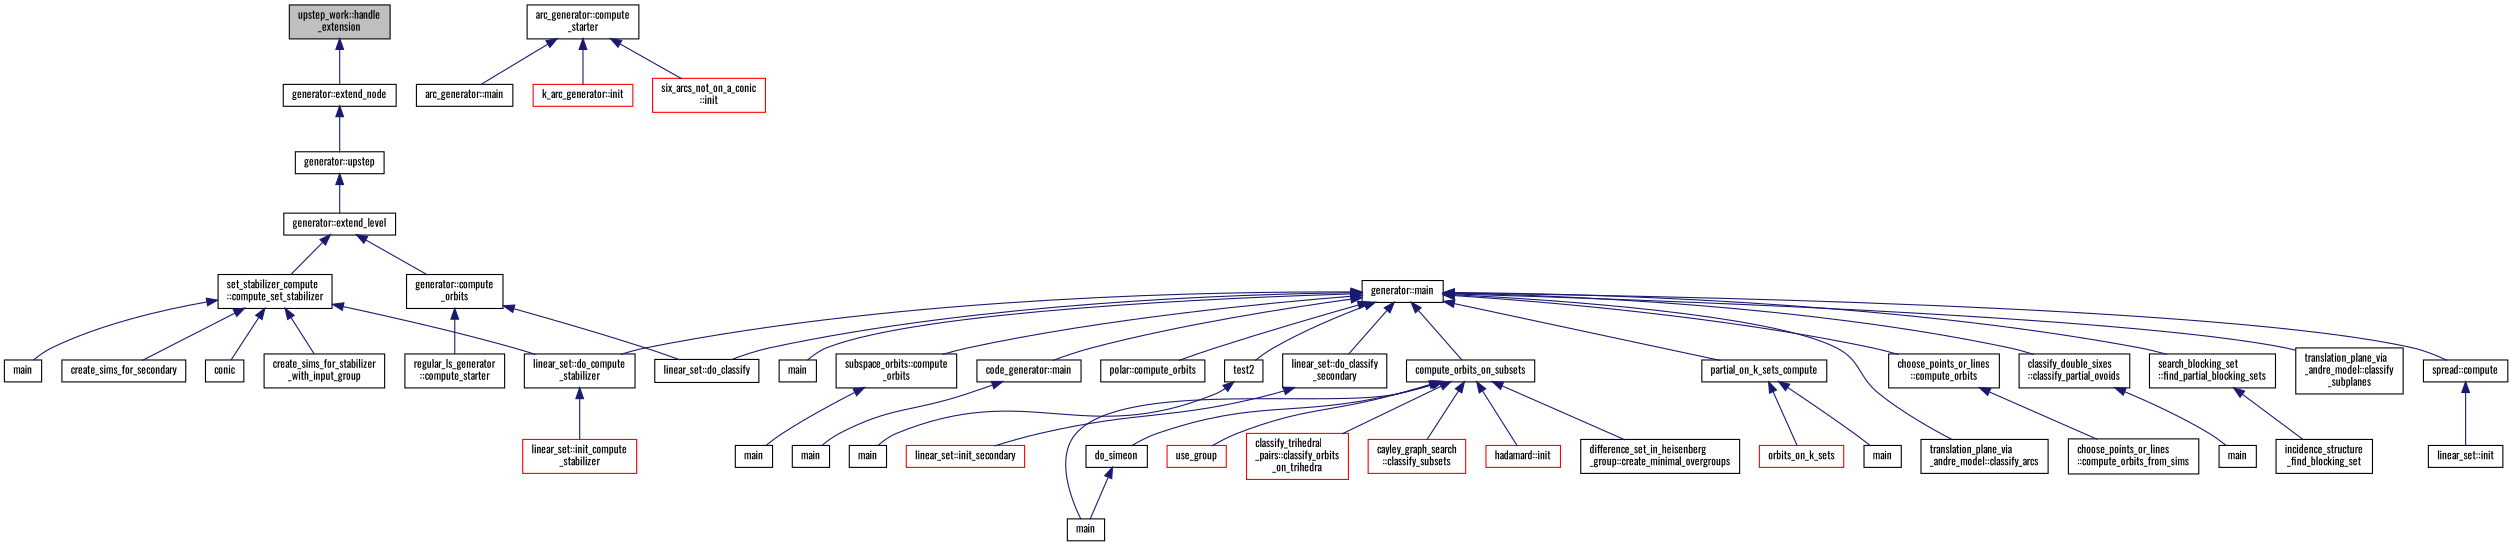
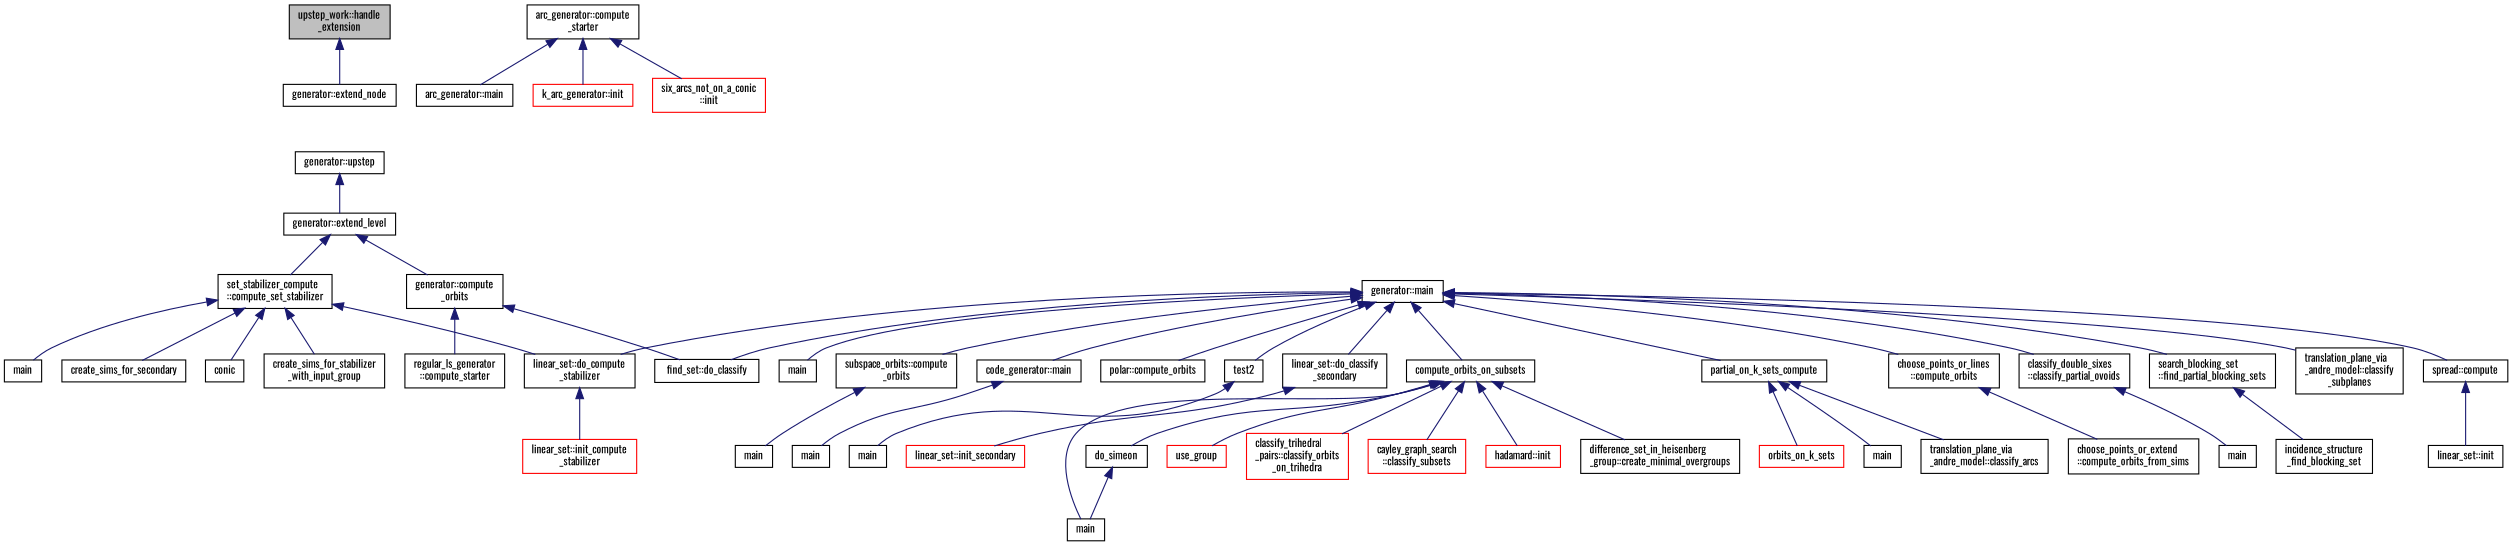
  digraph {
    fontname=Oswald
    rankdir=TB
    node [color=black fillcolor=white fontname=Oswald fontsize=10 shape=record style=filled]
    edge [color=midnightblue dir=back fontname=Oswald fontsize=10 labelfontname=Helvetica labelfontsize=10 style=solid]
    n1 [fillcolor=grey75 fontcolor=black height=0.2 label="upstep_work::handle\l_extension" width=0.4]
    n2 [height=0.2 label="generator::extend_node" width=0.4]
    n3 [height=0.2 label="generator::upstep" width=0.4]
    n4 [height=0.2 label="generator::extend_level" width=0.4]
    n5 [height=0.2 label="set_stabilizer_compute\l::compute_set_stabilizer" width=0.4]
    n6 [height=0.2 label="generator::compute\l_orbits" width=0.4]
    n7 [height=0.2 label=main width=0.4]
    n8 [height=0.2 label=conic width=0.4]
    n9 [height=0.2 label="linear_set::do_compute\l_stabilizer" width=0.4]
    n10 [height=0.2 label=create_sims_for_secondary width=0.4]
    n11 [height=0.2 label="create_sims_for_stabilizer\l_with_input_group" width=0.4]
    n12 [height=0.2 label="regular_ls_generator\l::compute_starter" width=0.4]
-   n13 [height=0.2 label="linear_set::do_classify" width=0.4]
+   n13 [height=0.2 label="find_set::do_classify" width=0.4]
    n14 [height=0.2 label="generator::main" width=0.4]
    n15 [height=0.2 label=main width=0.4]
    n16 [height=0.2 label="code_generator::main" width=0.4]
    n17 [height=0.2 label=test2 width=0.4]
    n18 [height=0.2 label="polar::compute_orbits" width=0.4]
    n19 [height=0.2 label="linear_set::do_classify\l_secondary" width=0.4]
    n20 [height=0.2 label=compute_orbits_on_subsets width=0.4]
    n21 [height=0.2 label=partial_on_k_sets_compute width=0.4]
    n22 [height=0.2 label="choose_points_or_lines\l::compute_orbits" width=0.4]
    n23 [height=0.2 label="classify_double_sixes\l::classify_partial_ovoids" width=0.4]
    n24 [height=0.2 label="search_blocking_set\l::find_partial_blocking_sets" width=0.4]
    n25 [height=0.2 label="spread::compute" width=0.4]
    n26 [height=0.2 label="translation_plane_via\l_andre_model::classify_arcs" width=0.4]
    n27 [height=0.2 label="translation_plane_via\l_andre_model::classify\l_subplanes" width=0.4]
    n28 [height=0.2 label="subspace_orbits::compute\l_orbits" width=0.4]
    n29 [color=red height=0.2 label="linear_set::init_compute\l_stabilizer" width=0.4]
    n30 [height=0.2 label=main width=0.4]
    n31 [height=0.2 label=main width=0.4]
    n32 [color=red height=0.2 label="linear_set::init_secondary" width=0.4]
    n33 [color=red height=0.2 label="cayley_graph_search\l::classify_subsets" width=0.4]
    n34 [color=red height=0.2 label="hadamard::init" width=0.4]
    n35 [height=0.2 label="difference_set_in_heisenberg\l_group::create_minimal_overgroups" width=0.4]
    n36 [height=0.2 label=main width=0.4]
    n37 [height=0.2 label=do_simeon width=0.4]
    n38 [color=red height=0.2 label=use_group width=0.4]
    n39 [color=red height=0.2 label="classify_trihedral\l_pairs::classify_orbits\l_on_trihedra" width=0.4]
    n40 [height=0.2 label=main width=0.4]
    n41 [color=red height=0.2 label=orbits_on_k_sets width=0.4]
    n42 [height=0.2 label="arc_generator::compute\l_starter" width=0.4]
    n43 [height=0.2 label="arc_generator::main" width=0.4]
    n44 [color=red height=0.2 label="k_arc_generator::init" width=0.4]
    n45 [color=red height=0.2 label="six_arcs_not_on_a_conic\l::init" width=0.4]
-   n46 [height=0.2 label="choose_points_or_lines\l::compute_orbits_from_sims" width=0.4]
+   n46 [height=0.2 label="choose_points_or_extend\l::compute_orbits_from_sims" width=0.4]
    n47 [height=0.2 label=main width=0.4]
    n48 [height=0.2 label="incidence_structure\l_find_blocking_set" width=0.4]
    n49 [height=0.2 label="linear_set::init" width=0.4]
    n50 [height=0.2 label=main width=0.4]
    n1 -> n2
-   n2 -> n3
    n3 -> n4
    n4 -> n5
    n4 -> n6
    n5 -> n7
    n5 -> n8
    n5 -> n9
    n5 -> n10
    n5 -> n11
    n6 -> n12
    n6 -> n13
    n9 -> n29
    n14 -> n9
    n14 -> n13
    n14 -> n15
    n14 -> n16
    n14 -> n17
    n14 -> n18
    n14 -> n19
    n14 -> n20
    n14 -> n21
    n14 -> n22
    n14 -> n23
    n14 -> n24
    n14 -> n25
-   n14 -> n26
+   n21 -> n26
    n14 -> n27
    n14 -> n28
    n16 -> n30
    n17 -> n31
    n19 -> n32
    n20 -> n33
    n20 -> n34
    n20 -> n35
    n20 -> n36
    n20 -> n37
    n20 -> n38
    n20 -> n39
    n21 -> n40
    n21 -> n41
    n22 -> n46
    n23 -> n47
    n24 -> n48
    n25 -> n49
    n28 -> n50
    n37 -> n36
    n42 -> n43
    n42 -> n44
    n42 -> n45
  }
